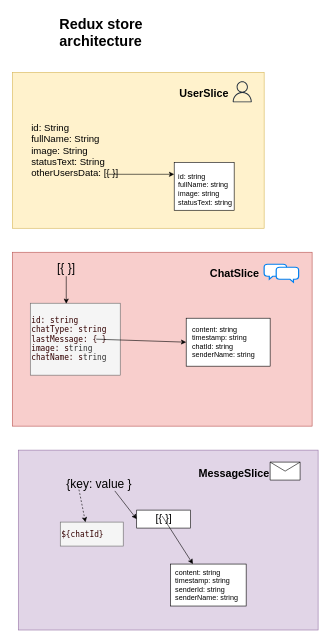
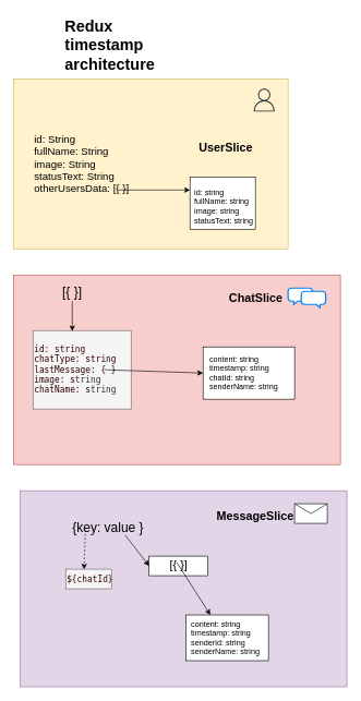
  <mxCell id="0" />
  <mxCell id="1" parent="0" />
  <mxCell id="2" value="" style="rounded=0;whiteSpace=wrap;html=1;fillColor=#e1d5e7;strokeColor=#9673a6;" vertex="1" parent="1"><mxGeometry x="30" y="750" width="500" height="300" as="geometry" /></mxCell>
  <mxCell id="3" value="" style="rounded=0;whiteSpace=wrap;html=1;" vertex="1" parent="1"><mxGeometry x="284" y="940" width="126" height="70" as="geometry" /></mxCell>
  <mxCell id="4" value="" style="rounded=0;whiteSpace=wrap;html=1;fillColor=#fff2cc;strokeColor=#d6b656;" vertex="1" parent="1"><mxGeometry x="20" y="120" width="420" height="260" as="geometry" /></mxCell>
- <mxCell id="5" value="&lt;b&gt;&lt;font style=&quot;font-size: 18px;&quot;&gt;UserSlice&lt;/font&gt;&lt;/b&gt;" style="text;html=1;strokeColor=none;fillColor=none;align=center;verticalAlign=middle;whiteSpace=wrap;rounded=0;" vertex="1" parent="1"><mxGeometry x="310" y="140" width="60" height="30" as="geometry" /></mxCell>
+ <mxCell id="5" value="&lt;b&gt;&lt;font style=&quot;font-size: 18px;&quot;&gt;UserSlice&lt;/font&gt;&lt;/b&gt;" style="text;html=1;strokeColor=none;fillColor=none;align=center;verticalAlign=middle;whiteSpace=wrap;rounded=0;" vertex="1" parent="1"><mxGeometry x="315" y="210" width="60" height="30" as="geometry" /></mxCell>
  <mxCell id="6" value="&lt;font style=&quot;font-size: 16px;&quot;&gt;id: String&lt;br&gt;fullName: String&lt;br&gt;image: String&lt;br&gt;statusText: String&lt;br&gt;otherUsersData: [{ }]&lt;/font&gt;" style="text;html=1;strokeColor=none;fillColor=none;align=left;verticalAlign=middle;whiteSpace=wrap;rounded=0;" vertex="1" parent="1"><mxGeometry x="50" y="200" width="230" height="100" as="geometry" /></mxCell>
  <mxCell id="7" value="" style="endArrow=classic;html=1;rounded=0;exitX=0.565;exitY=0.9;exitDx=0;exitDy=0;exitPerimeter=0;" edge="1" parent="1" source="6"><mxGeometry width="50" height="50" relative="1" as="geometry"><mxPoint x="380" y="350" as="sourcePoint" /><mxPoint x="290" y="290" as="targetPoint" /></mxGeometry></mxCell>
  <mxCell id="8" value="" style="rounded=0;whiteSpace=wrap;html=1;" vertex="1" parent="1"><mxGeometry x="290" y="270" width="100" height="80" as="geometry" /></mxCell>
  <mxCell id="9" value="id: string&lt;br&gt;fullName: string&lt;br&gt;image: string&lt;br&gt;statusText: string" style="text;html=1;strokeColor=none;fillColor=none;align=left;verticalAlign=middle;whiteSpace=wrap;rounded=0;" vertex="1" parent="1"><mxGeometry x="295" y="280" width="125" height="70" as="geometry" /></mxCell>
  <mxCell id="10" value="" style="sketch=0;outlineConnect=0;fontColor=#232F3E;gradientColor=none;fillColor=#232F3D;strokeColor=none;dashed=0;verticalLabelPosition=bottom;verticalAlign=top;align=center;html=1;fontSize=12;fontStyle=0;aspect=fixed;pointerEvents=1;shape=mxgraph.aws4.user;" vertex="1" parent="1"><mxGeometry x="386" y="135" width="35" height="35" as="geometry" /></mxCell>
  <mxCell id="11" value="" style="rounded=0;whiteSpace=wrap;html=1;fillColor=#f8cecc;strokeColor=#b85450;" vertex="1" parent="1"><mxGeometry x="20" y="420" width="500" height="290" as="geometry" /></mxCell>
  <mxCell id="12" value="&lt;b&gt;&lt;font style=&quot;font-size: 18px;&quot;&gt;&lt;br&gt;ChatSlice&lt;/font&gt;&lt;/b&gt;" style="text;html=1;strokeColor=none;fillColor=none;align=center;verticalAlign=middle;whiteSpace=wrap;rounded=0;" vertex="1" parent="1"><mxGeometry x="361" y="430" width="60" height="30" as="geometry" /></mxCell>
  <mxCell id="13" value="&lt;div style=&quot;&quot;&gt;&lt;pre style=&quot;font-family: &amp;quot;JetBrains Mono&amp;quot;, monospace; font-size: 9.8pt;&quot;&gt;&lt;font color=&quot;#330000&quot;&gt;id: string&lt;br&gt;chatType: string&lt;br&gt;lastMessage: { }&lt;br&gt;image: s&lt;/font&gt;tring&lt;font color=&quot;#330000&quot;&gt;&lt;br&gt;&lt;/font&gt;&lt;font color=&quot;#330000&quot;&gt;chatName: s&lt;/font&gt;tring&lt;/pre&gt;&lt;/div&gt;" style="text;html=1;align=left;verticalAlign=middle;whiteSpace=wrap;rounded=0;fillColor=#f5f5f5;strokeColor=#666666;fontColor=#333333;" vertex="1" parent="1"><mxGeometry x="50" y="505" width="150" height="120" as="geometry" /></mxCell>
  <mxCell id="14" value="" style="rounded=0;whiteSpace=wrap;html=1;" vertex="1" parent="1"><mxGeometry x="310" y="530" width="140" height="80" as="geometry" /></mxCell>
  <mxCell id="15" value="content: string&lt;br&gt;timestamp: string&lt;br&gt;chatId: string&lt;br&gt;senderName: string" style="text;html=1;strokeColor=none;fillColor=none;align=left;verticalAlign=middle;whiteSpace=wrap;rounded=0;" vertex="1" parent="1"><mxGeometry x="317.5" y="535" width="125" height="70" as="geometry" /></mxCell>
  <mxCell id="16" value="" style="endArrow=classic;html=1;rounded=0;entryX=0;entryY=0.5;entryDx=0;entryDy=0;" edge="1" parent="1" target="14"><mxGeometry width="50" height="50" relative="1" as="geometry"><mxPoint x="160" y="565" as="sourcePoint" /><mxPoint x="430" y="390" as="targetPoint" /></mxGeometry></mxCell>
  <mxCell id="17" value="&lt;font style=&quot;font-size: 20px;&quot;&gt;[{ }]&lt;/font&gt;" style="text;html=1;strokeColor=none;fillColor=none;align=center;verticalAlign=middle;whiteSpace=wrap;rounded=0;" vertex="1" parent="1"><mxGeometry x="80" y="430" width="60" height="30" as="geometry" /></mxCell>
  <mxCell id="18" value="" style="endArrow=classic;html=1;rounded=0;entryX=0.4;entryY=0.008;entryDx=0;entryDy=0;entryPerimeter=0;" edge="1" parent="1" source="17" target="13"><mxGeometry width="50" height="50" relative="1" as="geometry"><mxPoint x="380" y="410" as="sourcePoint" /><mxPoint x="430" y="360" as="targetPoint" /></mxGeometry></mxCell>
  <mxCell id="19" value="" style="html=1;verticalLabelPosition=bottom;align=center;labelBackgroundColor=#ffffff;verticalAlign=top;strokeWidth=2;strokeColor=#0080F0;shadow=0;dashed=0;shape=mxgraph.ios7.icons.chat;" vertex="1" parent="1"><mxGeometry x="440" y="440" width="57.5" height="30" as="geometry" /></mxCell>
  <mxCell id="20" value="" style="shape=message;html=1;html=1;outlineConnect=0;labelPosition=center;verticalLabelPosition=bottom;align=center;verticalAlign=top;" vertex="1" parent="1"><mxGeometry x="450" y="770" width="50" height="30" as="geometry" /></mxCell>
  <mxCell id="21" value="&lt;b&gt;&lt;font style=&quot;font-size: 18px;&quot;&gt;MessageSlice&lt;/font&gt;&lt;/b&gt;" style="text;html=1;strokeColor=none;fillColor=none;align=center;verticalAlign=middle;whiteSpace=wrap;rounded=0;" vertex="1" parent="1"><mxGeometry x="360" y="775" width="60" height="30" as="geometry" /></mxCell>
- <mxCell id="22" value="&lt;div style=&quot;&quot;&gt;&lt;pre style=&quot;font-family: &amp;quot;JetBrains Mono&amp;quot;, monospace; font-size: 9.8pt;&quot;&gt;&lt;font color=&quot;#330000&quot;&gt;${chatId}&lt;/font&gt;&lt;/pre&gt;&lt;/div&gt;" style="text;html=1;align=left;verticalAlign=middle;whiteSpace=wrap;rounded=0;fillColor=#f5f5f5;strokeColor=#666666;fontColor=#333333;" vertex="1" parent="1"><mxGeometry x="100" y="870" width="105" height="40" as="geometry" /></mxCell>
+ <mxCell id="22" value="&lt;div style=&quot;&quot;&gt;&lt;pre style=&quot;font-family: &amp;quot;JetBrains Mono&amp;quot;, monospace; font-size: 9.8pt;&quot;&gt;&lt;font color=&quot;#330000&quot;&gt;${chatId}&lt;/font&gt;&lt;/pre&gt;&lt;/div&gt;" style="text;html=1;align=left;verticalAlign=middle;whiteSpace=wrap;rounded=0;fillColor=#f5f5f5;strokeColor=#666666;fontColor=#333333;" vertex="1" parent="1"><mxGeometry x="100" y="870" width="70" height="30" as="geometry" /></mxCell>
  <mxCell id="23" value="&lt;font style=&quot;font-size: 20px;&quot;&gt;{key: value }&lt;/font&gt;" style="text;html=1;strokeColor=none;fillColor=none;align=center;verticalAlign=middle;whiteSpace=wrap;rounded=0;" vertex="1" parent="1"><mxGeometry x="90" y="790" width="150" height="30" as="geometry" /></mxCell>
  <mxCell id="24" value="" style="endArrow=classic;html=1;rounded=0;entryX=0.4;entryY=0.008;entryDx=0;entryDy=0;entryPerimeter=0;exitX=0.267;exitY=0.667;exitDx=0;exitDy=0;exitPerimeter=0;dashed=1;" edge="1" parent="1" source="23" target="22"><mxGeometry width="50" height="50" relative="1" as="geometry"><mxPoint x="390" y="770" as="sourcePoint" /><mxPoint x="440" y="720" as="targetPoint" /></mxGeometry></mxCell>
  <mxCell id="25" value="content: string&lt;br&gt;timestamp: string&lt;br&gt;senderId: string&lt;br&gt;senderName: string" style="text;html=1;strokeColor=none;fillColor=none;align=left;verticalAlign=middle;whiteSpace=wrap;rounded=0;" vertex="1" parent="1"><mxGeometry x="290" y="940" width="125" height="70" as="geometry" /></mxCell>
  <mxCell id="26" value="&lt;font style=&quot;font-size: 18px;&quot;&gt;[{ }]&lt;/font&gt;" style="rounded=0;whiteSpace=wrap;html=1;" vertex="1" parent="1"><mxGeometry x="227.5" y="850" width="90" height="30" as="geometry" /></mxCell>
  <mxCell id="27" value="" style="endArrow=classic;html=1;rounded=0;exitX=0.673;exitY=0.933;exitDx=0;exitDy=0;exitPerimeter=0;entryX=0;entryY=0.5;entryDx=0;entryDy=0;" edge="1" parent="1" source="23" target="26"><mxGeometry width="50" height="50" relative="1" as="geometry"><mxPoint x="380" y="790" as="sourcePoint" /><mxPoint x="273" y="860" as="targetPoint" /></mxGeometry></mxCell>
  <mxCell id="28" value="" style="endArrow=classic;html=1;rounded=0;entryX=0.25;entryY=0;entryDx=0;entryDy=0;exitX=0.472;exitY=0.333;exitDx=0;exitDy=0;exitPerimeter=0;" edge="1" parent="1" source="26" target="25"><mxGeometry width="50" height="50" relative="1" as="geometry"><mxPoint x="380" y="790" as="sourcePoint" /><mxPoint x="430" y="740" as="targetPoint" /></mxGeometry></mxCell>
- <mxCell id="29" value="&lt;h1&gt;Redux store architecture&lt;/h1&gt;" style="text;html=1;strokeColor=none;fillColor=none;spacing=5;spacingTop=-20;whiteSpace=wrap;overflow=hidden;rounded=0;" vertex="1" parent="1"><mxGeometry x="94" y="20" width="190" height="120" as="geometry" /></mxCell>
+ <mxCell id="29" value="&lt;h1&gt;Redux timestamp architecture&lt;/h1&gt;" style="text;html=1;strokeColor=none;fillColor=none;spacing=5;spacingTop=-20;whiteSpace=wrap;overflow=hidden;rounded=0;" vertex="1" parent="1"><mxGeometry x="94" y="20" width="190" height="120" as="geometry" /></mxCell>
